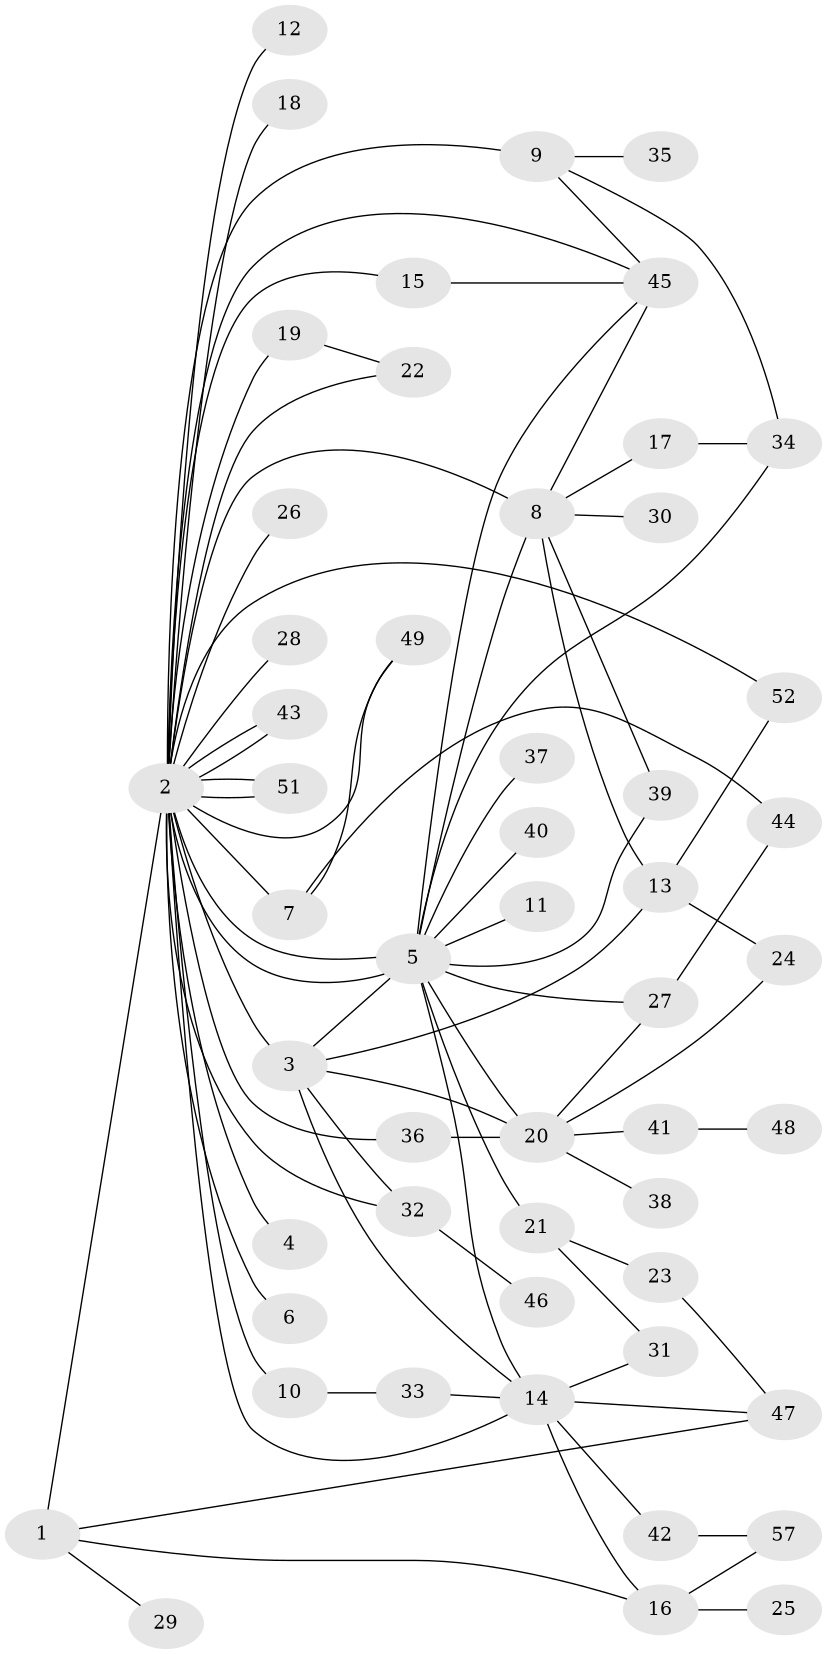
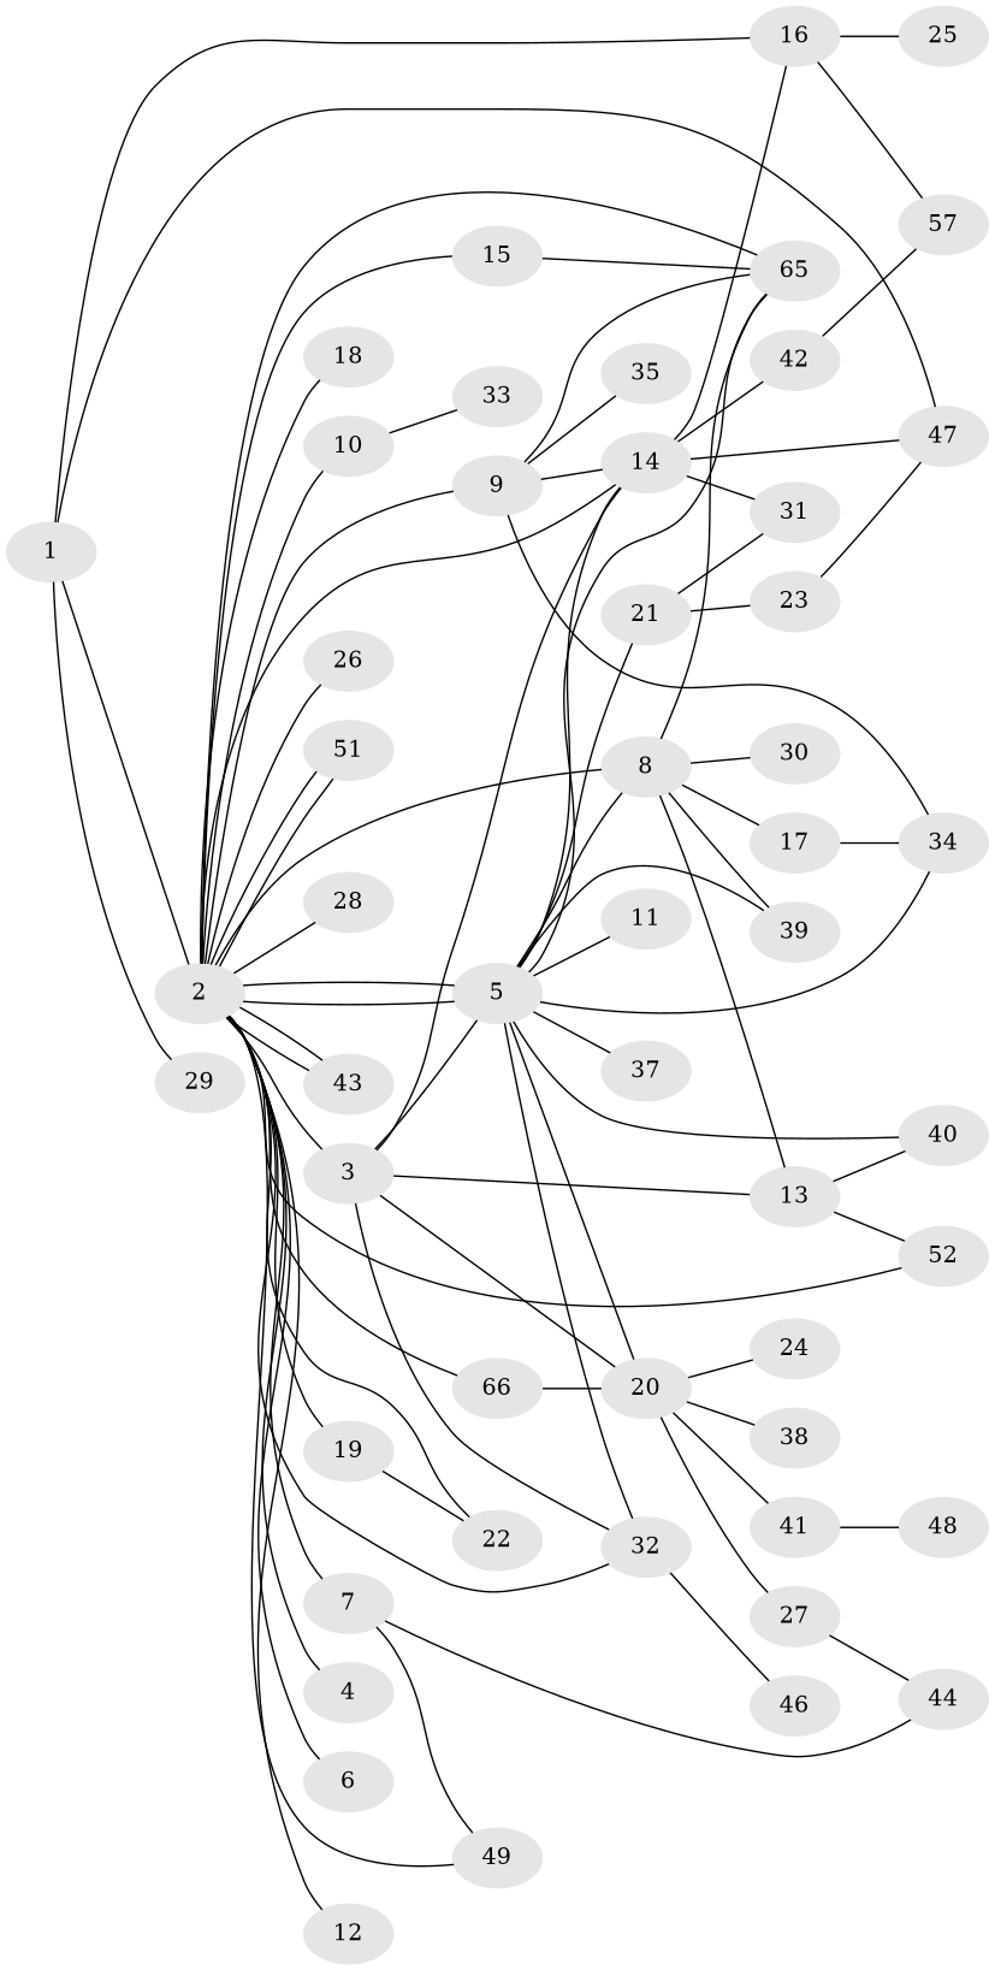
  graph {
    rankdir=LR
    node [color=gray90 style=filled]
    1
    2
    16
    29
    47
    51
    3
    4
    5
    6
    7
    8
    9
    10
    12
    14
    15
    18
    19
    22
    26
    28
    32
-   36
+   36 [label=66]
    43
-   45
+   45 [label=65]
    49
    52
    25
    n30 [label=57]
    20
    13
    11
    21
    34
    37
    39
    40
    44
    17
    30
    35
    33
    31
    42
    24
    27
    38
    41
    46
    23
    48
    1 -- 2
    1 -- 16
    1 -- 29
    1 -- 47
    2 -- 51
    2 -- 51
    2 -- 3
    2 -- 4
    2 -- 5
    2 -- 5
    2 -- 6
    2 -- 7
    2 -- 8
    2 -- 9
    2 -- 10
    2 -- 12
    2 -- 14
    2 -- 15
    2 -- 18
    2 -- 19
    2 -- 22
    2 -- 26
    2 -- 28
    2 -- 32
    2 -- 36
    2 -- 43
    2 -- 43
    2 -- 45
    2 -- 49
    2 -- 52
    16 -- 25
    16 -- n30
    3 -- 5
    3 -- 14
    3 -- 32
    3 -- 20
    3 -- 13
    5 -- 8
    5 -- 14
-   5 -- 27
+   5 -- 32
    5 -- 45
    5 -- 20
    5 -- 11
    5 -- 21
    5 -- 34
    5 -- 37
    5 -- 39
    5 -- 40
    7 -- 49
    7 -- 44
    8 -- 45
    8 -- 13
    8 -- 39
    8 -- 17
    8 -- 30
-   33 -- 14
+   9 -- 14
    9 -- 45
    9 -- 34
    9 -- 35
    10 -- 33
    14 -- 16
    14 -- 47
    14 -- 31
    14 -- 42
    15 -- 45
    19 -- 22
    32 -- 46
    36 -- 20
    20 -- 24
    20 -- 27
    20 -- 38
    20 -- 41
    13 -- 52
-   13 -- 24
+   13 -- 40
    21 -- 31
    21 -- 23
    17 -- 34
    42 -- n30
    27 -- 44
    41 -- 48
    23 -- 47
  }
